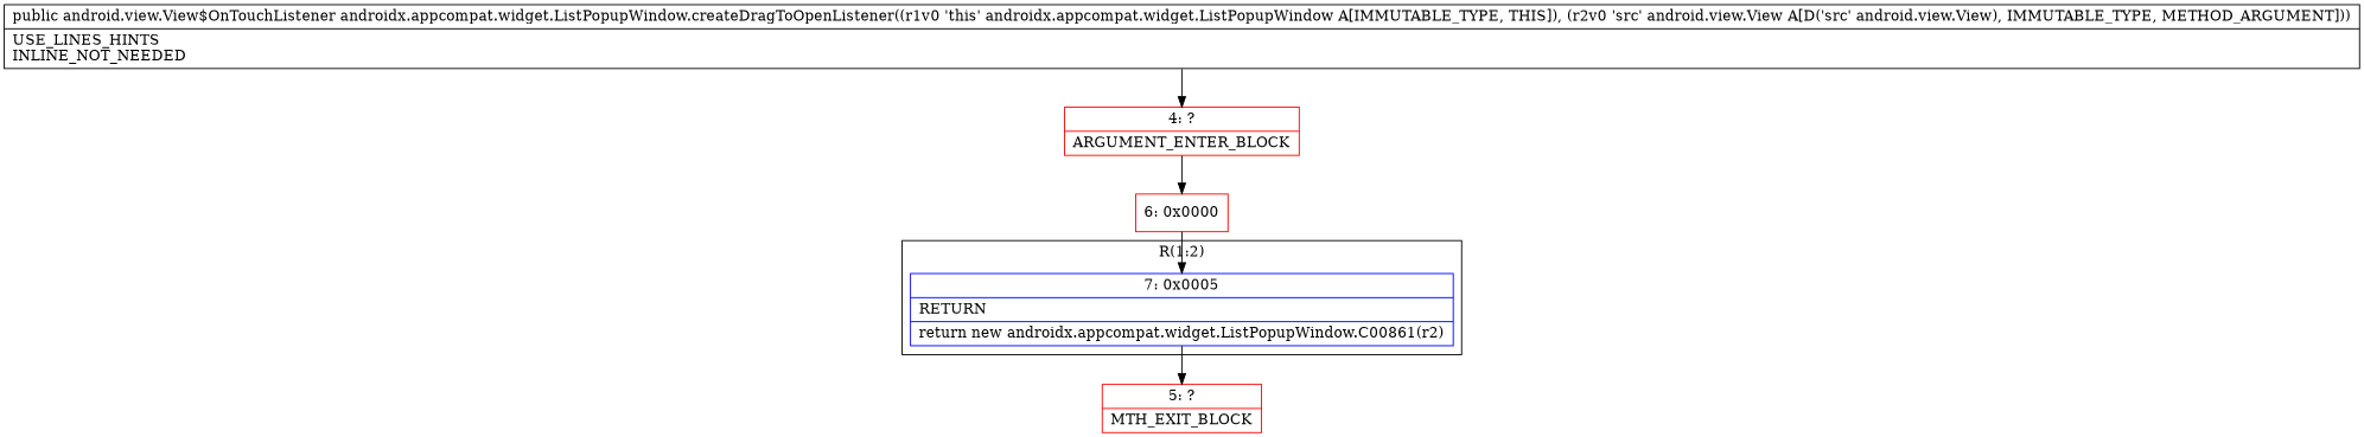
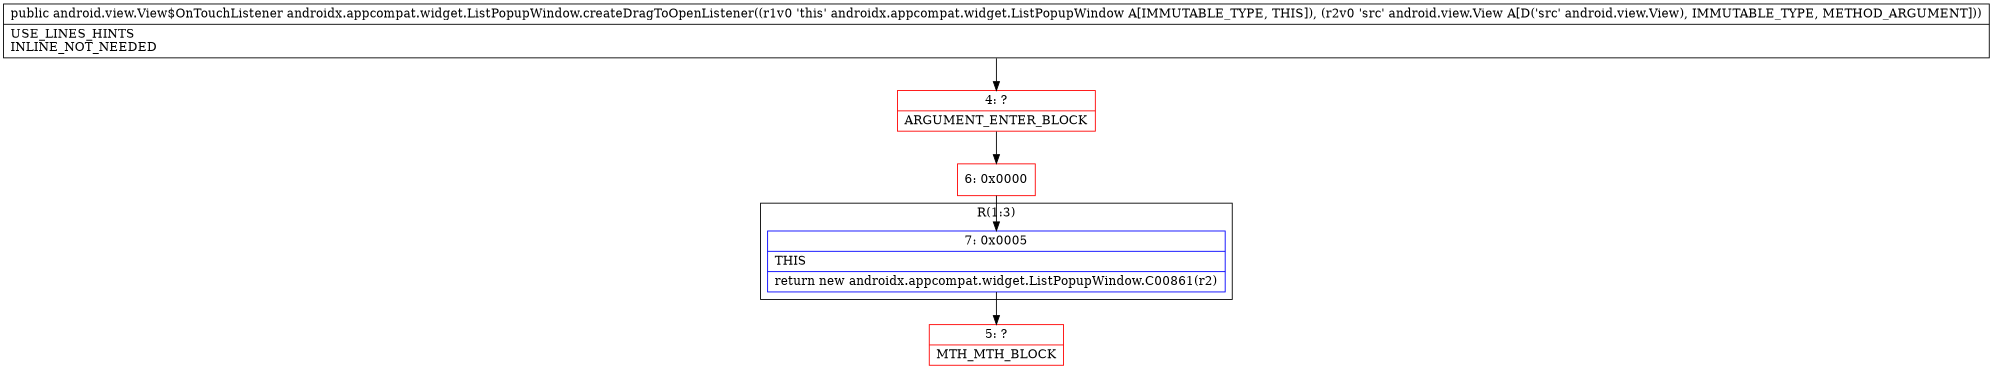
  digraph {
    node [color=red shape=record]
-   n1 [color=blue label="{7\:\ 0x0005|RETURN\l|return new androidx.appcompat.widget.ListPopupWindow.C00861(r2)\l}"]
-   n2 [label="{5\:\ ?|MTH_EXIT_BLOCK\l}"]
+   n1 [color=blue label="{7\:\ 0x0005|THIS\l|return new androidx.appcompat.widget.ListPopupWindow.C00861(r2)\l}"]
+   n2 [label="{5\:\ ?|MTH_MTH_BLOCK\l}"]
    n3 [label="{4\:\ ?|ARGUMENT_ENTER_BLOCK\l}"]
    n4 [label="{6\:\ 0x0000}"]
    n5 [label="{public android.view.View$OnTouchListener androidx.appcompat.widget.ListPopupWindow.createDragToOpenListener((r1v0 'this' androidx.appcompat.widget.ListPopupWindow A[IMMUTABLE_TYPE, THIS]), (r2v0 'src' android.view.View A[D('src' android.view.View), IMMUTABLE_TYPE, METHOD_ARGUMENT]))  | USE_LINES_HINTS\lINLINE_NOT_NEEDED\l}" color=""]
    subgraph cluster_1 {
-     label="R(1:2)"
+     label="R(1:3)"
      n1
    }
    n1 -> n2
    n3 -> n4
    n4 -> n1
    n5 -> n3
  }
